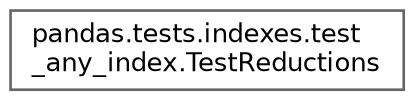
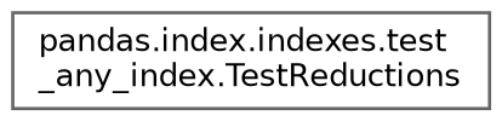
  digraph {
    rankdir=LR
-   n1 [color=grey40 fillcolor=white fontname=Helvetica fontsize=10 height=0.2 label="pandas.tests.indexes.test\l_any_index.TestReductions" shape=box style=filled width=0.4]
+   n1 [color=grey40 fillcolor=white fontname=Helvetica fontsize=10 height=0.2 label="pandas.index.indexes.test\l_any_index.TestReductions" shape=box style=filled width=0.4]
  }
